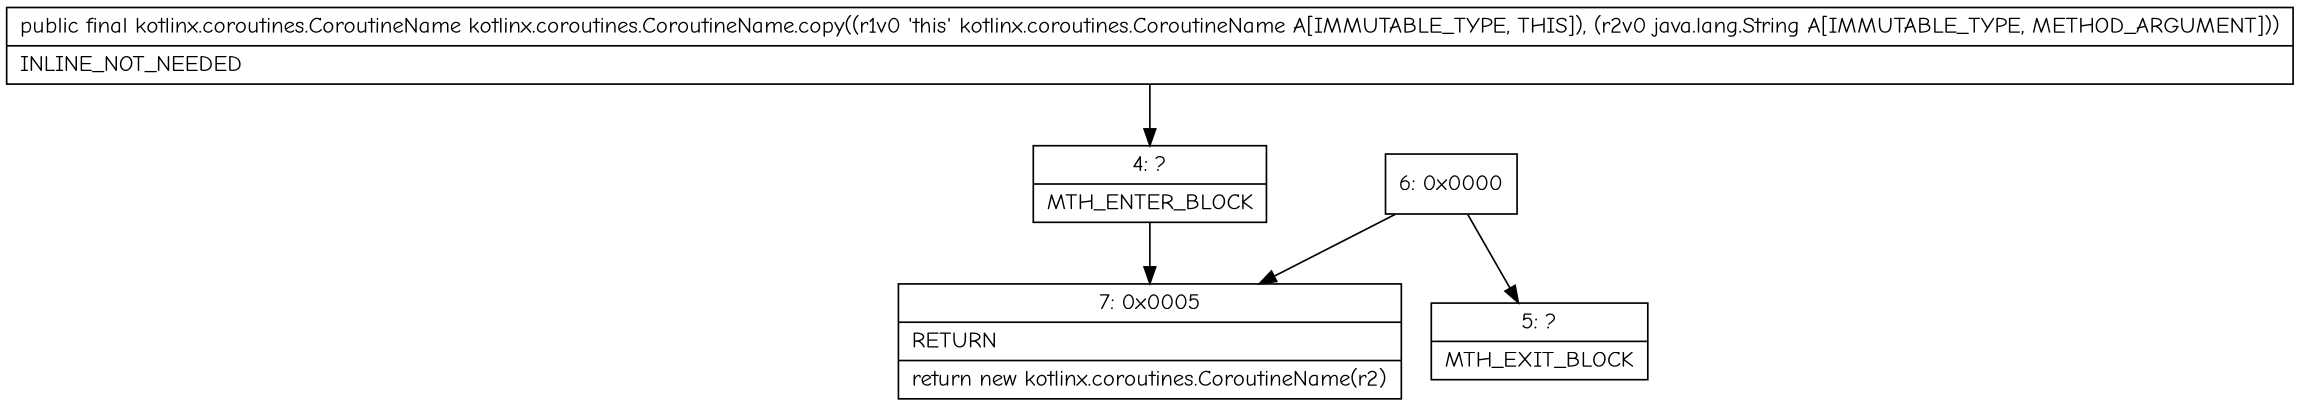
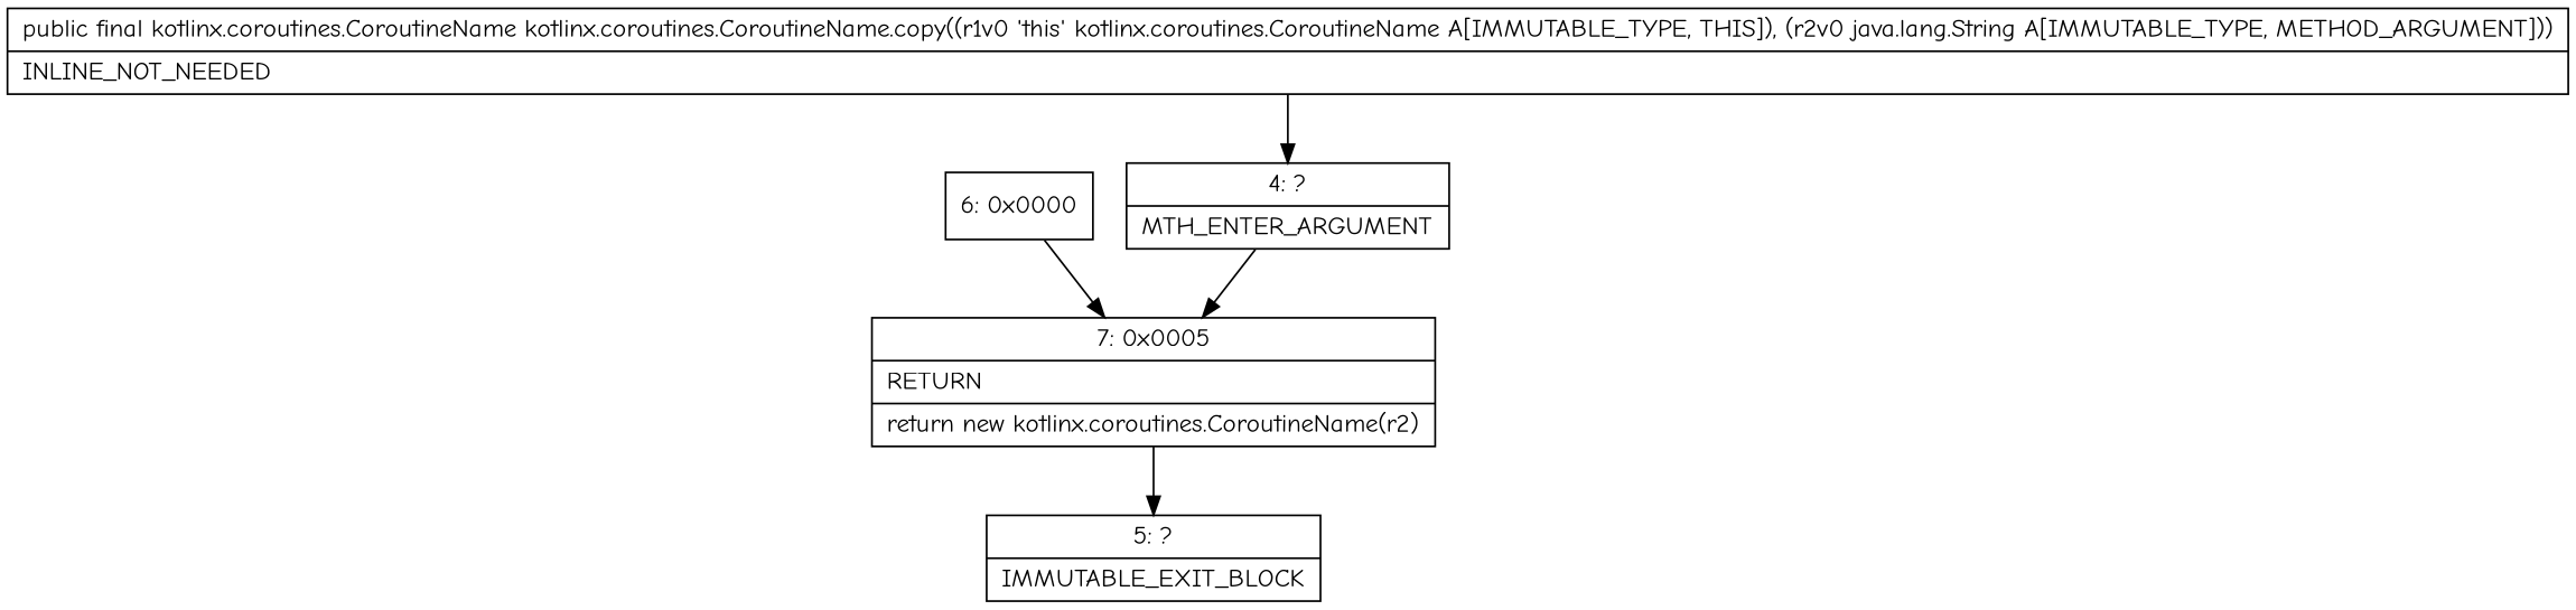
  digraph {
    fontname="Comic Neue"
    node [fontname="Comic Neue" shape=record]
    edge [fontname="Comic Neue"]
-   n1 [label="{4\:\ ?|MTH_ENTER_BLOCK\l}"]
+   n1 [label="{4\:\ ?|MTH_ENTER_ARGUMENT\l}"]
    n2 [label="{7\:\ 0x0005|RETURN\l|return new kotlinx.coroutines.CoroutineName(r2)\l}"]
    n3 [label="{6\:\ 0x0000}"]
-   n4 [label="{5\:\ ?|MTH_EXIT_BLOCK\l}"]
+   n4 [label="{5\:\ ?|IMMUTABLE_EXIT_BLOCK\l}"]
    n5 [label="{public final kotlinx.coroutines.CoroutineName kotlinx.coroutines.CoroutineName.copy((r1v0 'this' kotlinx.coroutines.CoroutineName A[IMMUTABLE_TYPE, THIS]), (r2v0 java.lang.String A[IMMUTABLE_TYPE, METHOD_ARGUMENT]))  | INLINE_NOT_NEEDED\l}"]
    n1 -> n2
-   n3 -> n4
+   n2 -> n4
    n3 -> n2
    n5 -> n1
  }
